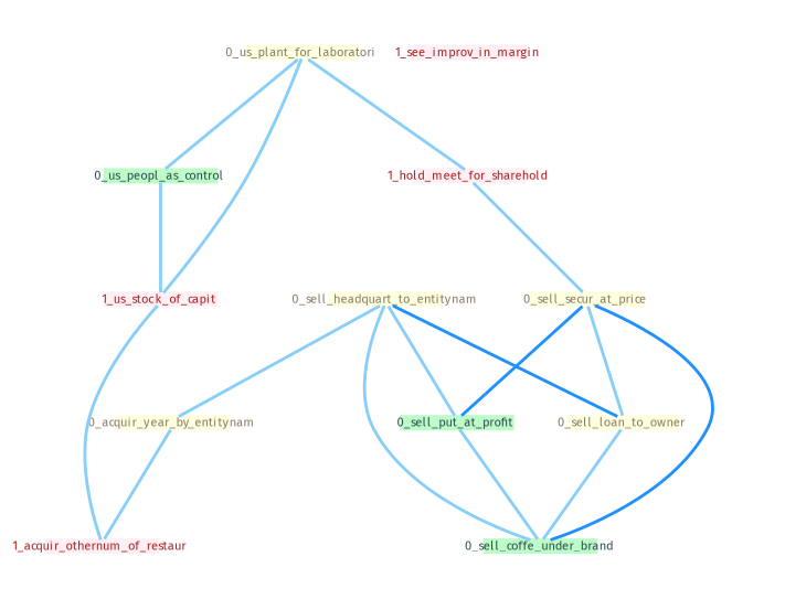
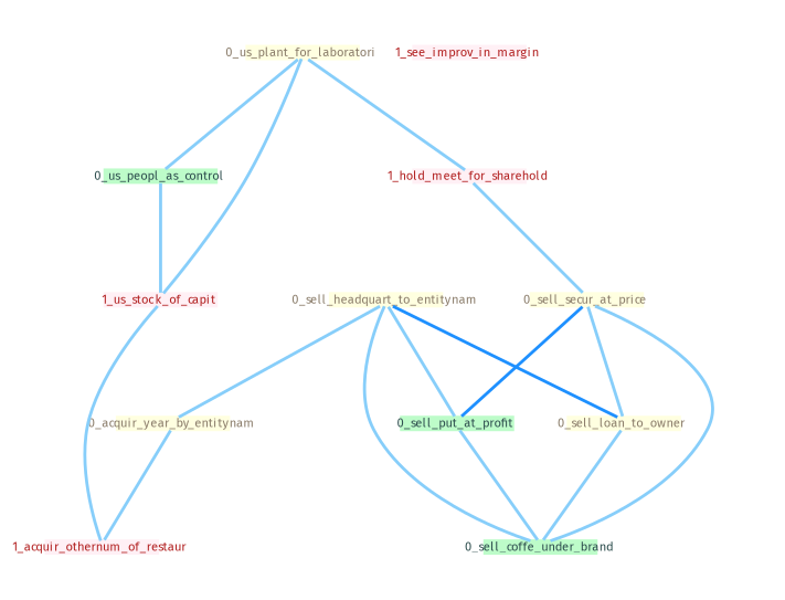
  graph {
    fontname="Fira Sans"
    node [color="#ffffe0" fixedsize=true fontcolor="#8b7d6b" fontname="Fira Sans" fontsize=4 shape=polygon style=filled]
    edge [color="#87cefa" fontname="Fira Sans" w=1]
    "0_sell_headquart_to_entitynam " [height=.06 width=.5]
    "0_us_plant_for_laboratori " [height=.06 width=.5]
    "0_acquir_year_by_entitynam " [height=.06 width=.5]
    "0_sell_secur_at_price " [height=.06 width=.5]
    "0_sell_loan_to_owner " [height=.06 width=.5]
    "1_us_stock_of_capit " [color="#fff0f5" fontcolor="#b22222" height=.06 width=.5]
    "1_see_improv_in_margin " [color="#fff0f5" fontcolor="#b22222" height=.06 width=.5]
    "1_hold_meet_for_sharehold " [color="#fff0f5" fontcolor="#b22222" height=.06 width=.5]
    "1_acquir_othernum_of_restaur " [color="#fff0f5" fontcolor="#b22222" height=.06 width=.5]
    "0_sell_put_at_profit " [color="#BDFCC9" fontcolor="#2f4f4f" height=.06 width=.5]
    "0_sell_coffe_under_brand " [color="#BDFCC9" fontcolor="#2f4f4f" height=.06 width=.5]
    "0_us_peopl_as_control " [color="#BDFCC9" fontcolor="#2f4f4f" height=.06 width=.5]
    subgraph sub_1 {
      "0_sell_headquart_to_entitynam "
      "0_us_plant_for_laboratori "
      "0_acquir_year_by_entitynam "
      "0_sell_secur_at_price "
      "0_sell_loan_to_owner "
    }
    subgraph sub_2 {
      "1_us_stock_of_capit "
      "1_see_improv_in_margin "
      "1_hold_meet_for_sharehold "
      "1_acquir_othernum_of_restaur "
    }
    "0_sell_headquart_to_entitynam " -- "0_acquir_year_by_entitynam "
    "0_sell_headquart_to_entitynam " -- "0_sell_loan_to_owner " [color="#1e90ff" w=2]
    "0_sell_headquart_to_entitynam " -- "0_sell_put_at_profit "
    "0_sell_headquart_to_entitynam " -- "0_sell_coffe_under_brand "
    "0_us_plant_for_laboratori " -- "1_us_stock_of_capit "
    "0_us_plant_for_laboratori " -- "1_hold_meet_for_sharehold "
    "0_us_plant_for_laboratori " -- "0_us_peopl_as_control "
    "0_acquir_year_by_entitynam " -- "1_acquir_othernum_of_restaur "
    "0_sell_secur_at_price " -- "0_sell_loan_to_owner "
    "0_sell_secur_at_price " -- "0_sell_put_at_profit " [color="#1e90ff" w=2]
-   "0_sell_secur_at_price " -- "0_sell_coffe_under_brand " [color="#1e90ff"]
+   "0_sell_secur_at_price " -- "0_sell_coffe_under_brand "
    "0_sell_loan_to_owner " -- "0_sell_coffe_under_brand "
    "1_us_stock_of_capit " -- "1_acquir_othernum_of_restaur "
    "1_hold_meet_for_sharehold " -- "0_sell_secur_at_price "
    "0_sell_put_at_profit " -- "0_sell_coffe_under_brand "
    "0_us_peopl_as_control " -- "1_us_stock_of_capit "
  }
